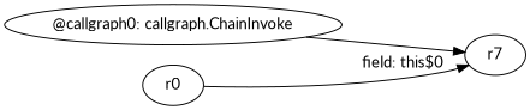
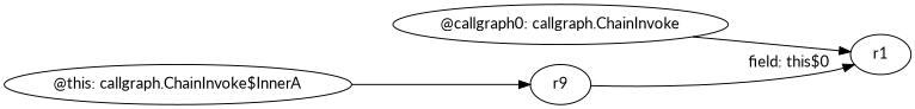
  digraph {
    fontname=Lato
    rankdir=LR
    node [fontname=Lato]
    edge [fontname=Lato]
    n1 [label="@callgraph0: callgraph.ChainInvoke"]
-   n2 [label=r7]
-   n3 [label=r0]
+   n2 [label=r1]
+   n3 [label=r9]
+   n4 [label="@this: callgraph.ChainInvoke$InnerA"]
    n1 -> n2
    n3 -> n2 [label="field: this$0"]
+   n4 -> n3
  }
